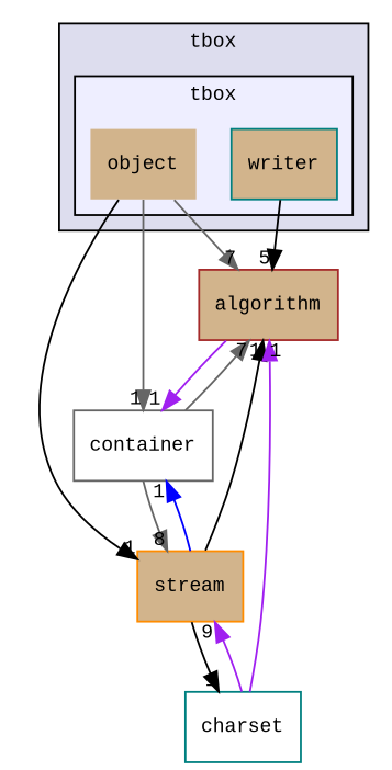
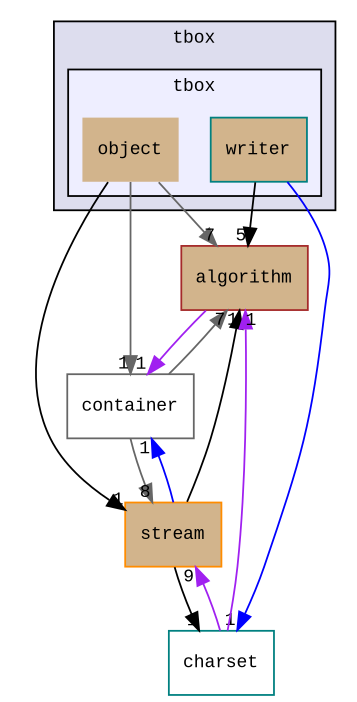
  digraph {
    compound=true
    node [color=gray40 fillcolor=tan fontname=CourierNew fontsize=10 shape=box style=filled]
    edge [color=gray40 headlabel=1 labeldistance=1.5 labelfontname=CourierNew labelfontsize=10]
    n1 [label=object shape=plaintext]
    n2 [color=teal label=writer]
    n3 [color=brown label=algorithm]
    n4 [fillcolor=white label=container]
    n5 [color=darkorange label=stream]
    n6 [color=teal fillcolor=white label=charset]
    subgraph cluster_1 {
      bgcolor="#ddddee"
      fontname=CourierNew
      fontsize=10
      label=tbox
      pencolor=black
      subgraph cluster_2 {
        bgcolor="#eeeeff"
        fontname=CourierNew
        fontsize=10
        label=tbox
        pencolor=black
        n1
        n2
      }
    }
    n1 -> n3 [headlabel=7]
    n1 -> n4
    n1 -> n5 [color=black]
    n2 -> n3 [color=black headlabel=5]
+   n2 -> n6 [color=blue]
    n3 -> n4 [color=purple]
    n4 -> n3 [headlabel=7]
    n4 -> n5 [headlabel=8]
    n5 -> n3 [color=black]
    n5 -> n4 [color=blue]
    n5 -> n6 [color=black]
    n6 -> n3 [color=purple]
    n6 -> n5 [color=purple headlabel=9]
  }
